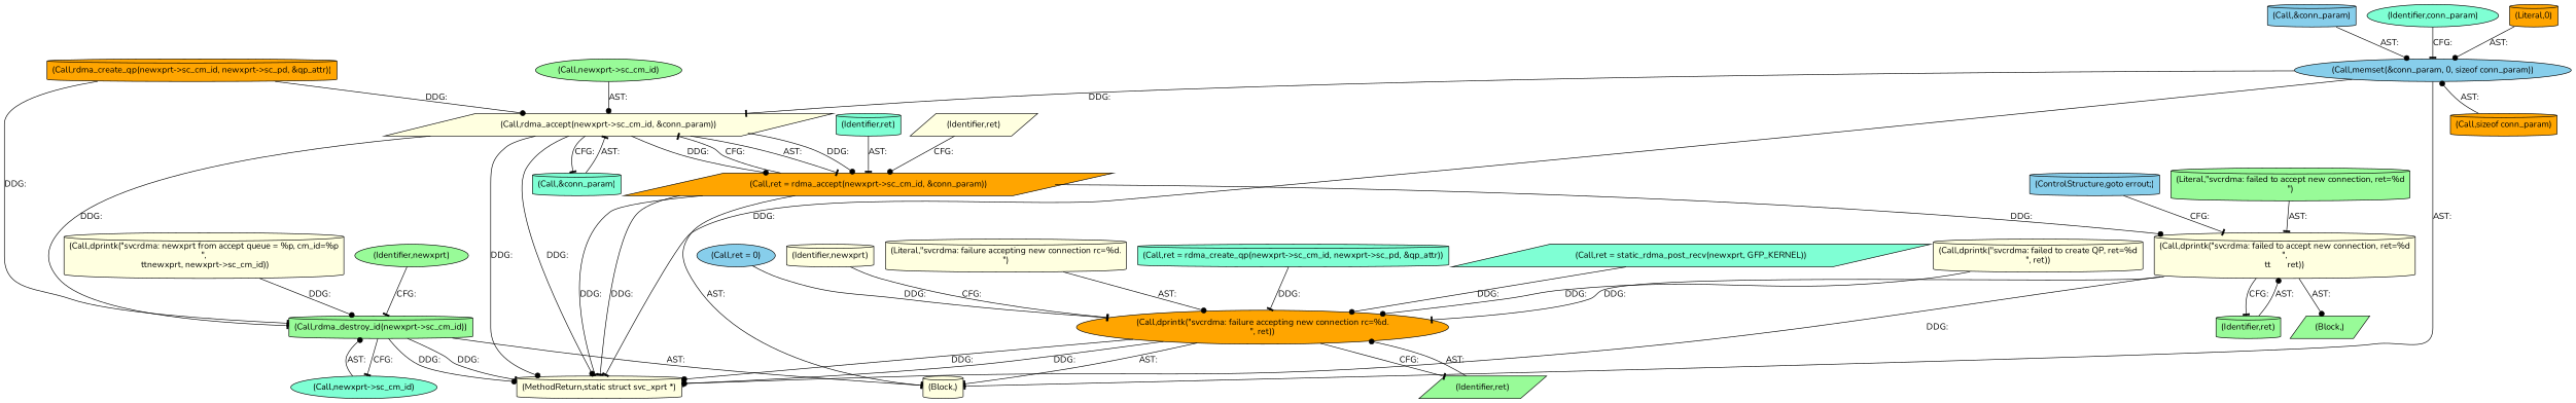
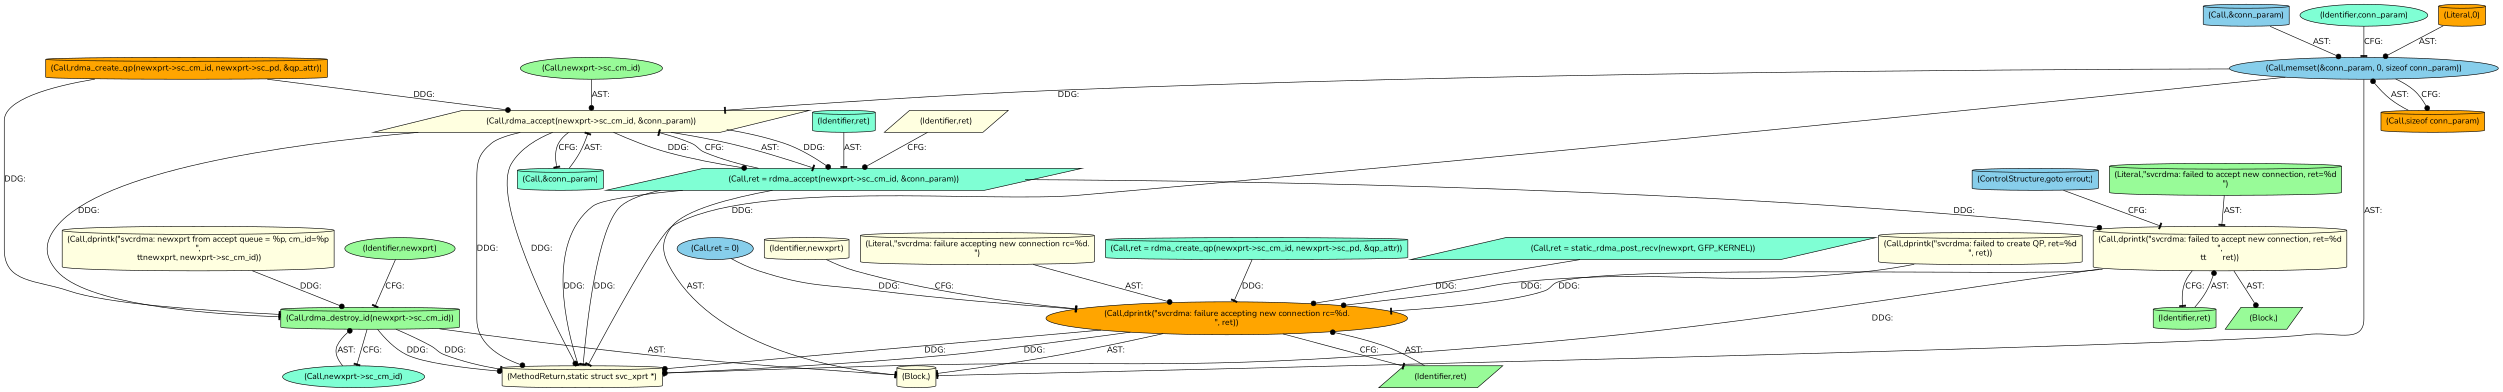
  digraph {
    fontname=Nunito
    node [fillcolor=lightyellow fontname=Nunito shape=cylinder style=filled]
    edge [arrowhead=tee fontname=Nunito]
    n1 [fillcolor=skyblue label="(Call,memset(&conn_param, 0, sizeof conn_param))" shape=ellipse]
    n2 [label="(Call,rdma_accept(newxprt->sc_cm_id, &conn_param))" shape=parallelogram]
    n3 [fillcolor=orange label="(Call,sizeof conn_param)"]
    n4 [label="(MethodReturn,static struct svc_xprt *)"]
    n5 [label="(Block,)"]
-   n6 [fillcolor=orange label="(Call,ret = rdma_accept(newxprt->sc_cm_id, &conn_param))" shape=parallelogram]
+   n6 [fillcolor=aquamarine label="(Call,ret = rdma_accept(newxprt->sc_cm_id, &conn_param))" shape=parallelogram]
    n7 [fillcolor=palegreen label="(Call,rdma_destroy_id(newxprt->sc_cm_id))"]
    n8 [fillcolor=aquamarine label="(Call,&conn_param)"]
    n9 [label="(Call,dprintk(\"svcrdma: failed to accept new connection, ret=%d\n\",\n\t\t       ret))"]
    n10 [fillcolor=aquamarine label="(Call,newxprt->sc_cm_id)" shape=ellipse]
    n11 [fillcolor=orange label="(Call,dprintk(\"svcrdma: failure accepting new connection rc=%d.\n\", ret))" shape=ellipse]
    n12 [fillcolor=palegreen label="(Identifier,ret)"]
    n13 [fillcolor=palegreen label="(Block,)" shape=parallelogram]
    n14 [fillcolor=palegreen label="(Identifier,ret)" shape=parallelogram]
    n15 [fillcolor=skyblue label="(Call,&conn_param)"]
    n16 [label="(Identifier,newxprt)"]
    n17 [fillcolor=orange label="(Call,rdma_create_qp(newxprt->sc_cm_id, newxprt->sc_pd, &qp_attr))"]
    n18 [label="(Literal,\"svcrdma: failure accepting new connection rc=%d.\n\")"]
    n19 [fillcolor=aquamarine label="(Call,ret = rdma_create_qp(newxprt->sc_cm_id, newxprt->sc_pd, &qp_attr))"]
    n20 [fillcolor=aquamarine label="(Call,ret = static_rdma_post_recv(newxprt, GFP_KERNEL))" shape=parallelogram]
    n21 [fillcolor=palegreen label="(Call,newxprt->sc_cm_id)" shape=ellipse]
    n22 [label="(Call,dprintk(\"svcrdma: failed to create QP, ret=%d\n\", ret))"]
    n23 [fillcolor=aquamarine label="(Identifier,conn_param)" shape=ellipse]
    n24 [fillcolor=aquamarine label="(Identifier,ret)"]
    n25 [fillcolor=skyblue label="(Call,ret = 0)" shape=ellipse]
    n26 [label="(Call,dprintk(\"svcrdma: newxprt from accept queue = %p, cm_id=%p\n\",\n \t\tnewxprt, newxprt->sc_cm_id))"]
    n27 [fillcolor=palegreen label="(Literal,\"svcrdma: failed to accept new connection, ret=%d\n\")"]
    n28 [fillcolor=orange label="(Literal,0)"]
    n29 [label="(Identifier,ret)" shape=parallelogram]
    n30 [fillcolor=palegreen label="(Identifier,newxprt)" shape=ellipse]
    n31 [fillcolor=skyblue label="(ControlStructure,goto errout;)"]
    n1 -> n2 [label="DDG: "]
+   n1 -> n3 [arrowhead=dot label="CFG: "]
    n1 -> n4 [label="DDG: "]
    n1 -> n5 [label="AST: "]
    n2 -> n4 [arrowhead=dot label="DDG: "]
    n2 -> n4 [arrowhead=dot label="DDG: "]
    n2 -> n6 [label="AST: "]
    n2 -> n6 [arrowhead=dot label="DDG: "]
    n2 -> n6 [arrowhead=dot label="DDG: "]
    n2 -> n7 [label="DDG: "]
    n2 -> n8 [label="CFG: "]
    n3 -> n1 [arrowhead=dot label="AST: "]
    n6 -> n2 [label="CFG: "]
    n6 -> n4 [label="DDG: "]
    n6 -> n4 [label="DDG: "]
    n6 -> n5 [label="AST: "]
    n6 -> n9 [arrowhead=dot label="DDG: "]
    n7 -> n4 [arrowhead=dot label="DDG: "]
    n7 -> n4 [label="DDG: "]
    n7 -> n5 [label="AST: "]
    n7 -> n10 [label="CFG: "]
    n8 -> n2 [label="AST: "]
    n9 -> n4 [arrowhead=dot label="DDG: "]
    n9 -> n11 [label="DDG: "]
    n9 -> n12 [label="CFG: "]
    n9 -> n13 [arrowhead=dot label="AST: "]
    n10 -> n7 [arrowhead=dot label="AST: "]
    n11 -> n4 [arrowhead=dot label="DDG: "]
    n11 -> n4 [label="DDG: "]
    n11 -> n5 [label="AST: "]
    n11 -> n14 [label="CFG: "]
    n12 -> n9 [arrowhead=dot label="AST: "]
    n14 -> n11 [arrowhead=dot label="AST: "]
    n15 -> n1 [arrowhead=dot label="AST: "]
    n16 -> n11 [label="CFG: "]
    n17 -> n2 [arrowhead=dot label="DDG: "]
    n17 -> n7 [label="DDG: "]
    n18 -> n11 [arrowhead=dot label="AST: "]
    n19 -> n11 [label="DDG: "]
    n20 -> n11 [arrowhead=dot label="DDG: "]
    n21 -> n2 [arrowhead=dot label="AST: "]
    n22 -> n11 [arrowhead=dot label="DDG: "]
    n23 -> n1 [label="CFG: "]
    n24 -> n6 [label="AST: "]
    n25 -> n11 [label="DDG: "]
    n26 -> n7 [arrowhead=dot label="DDG: "]
    n27 -> n9 [label="AST: "]
    n28 -> n1 [arrowhead=dot label="AST: "]
    n29 -> n6 [arrowhead=dot label="CFG: "]
    n30 -> n7 [label="CFG: "]
    n31 -> n9 [label="CFG: "]
  }
